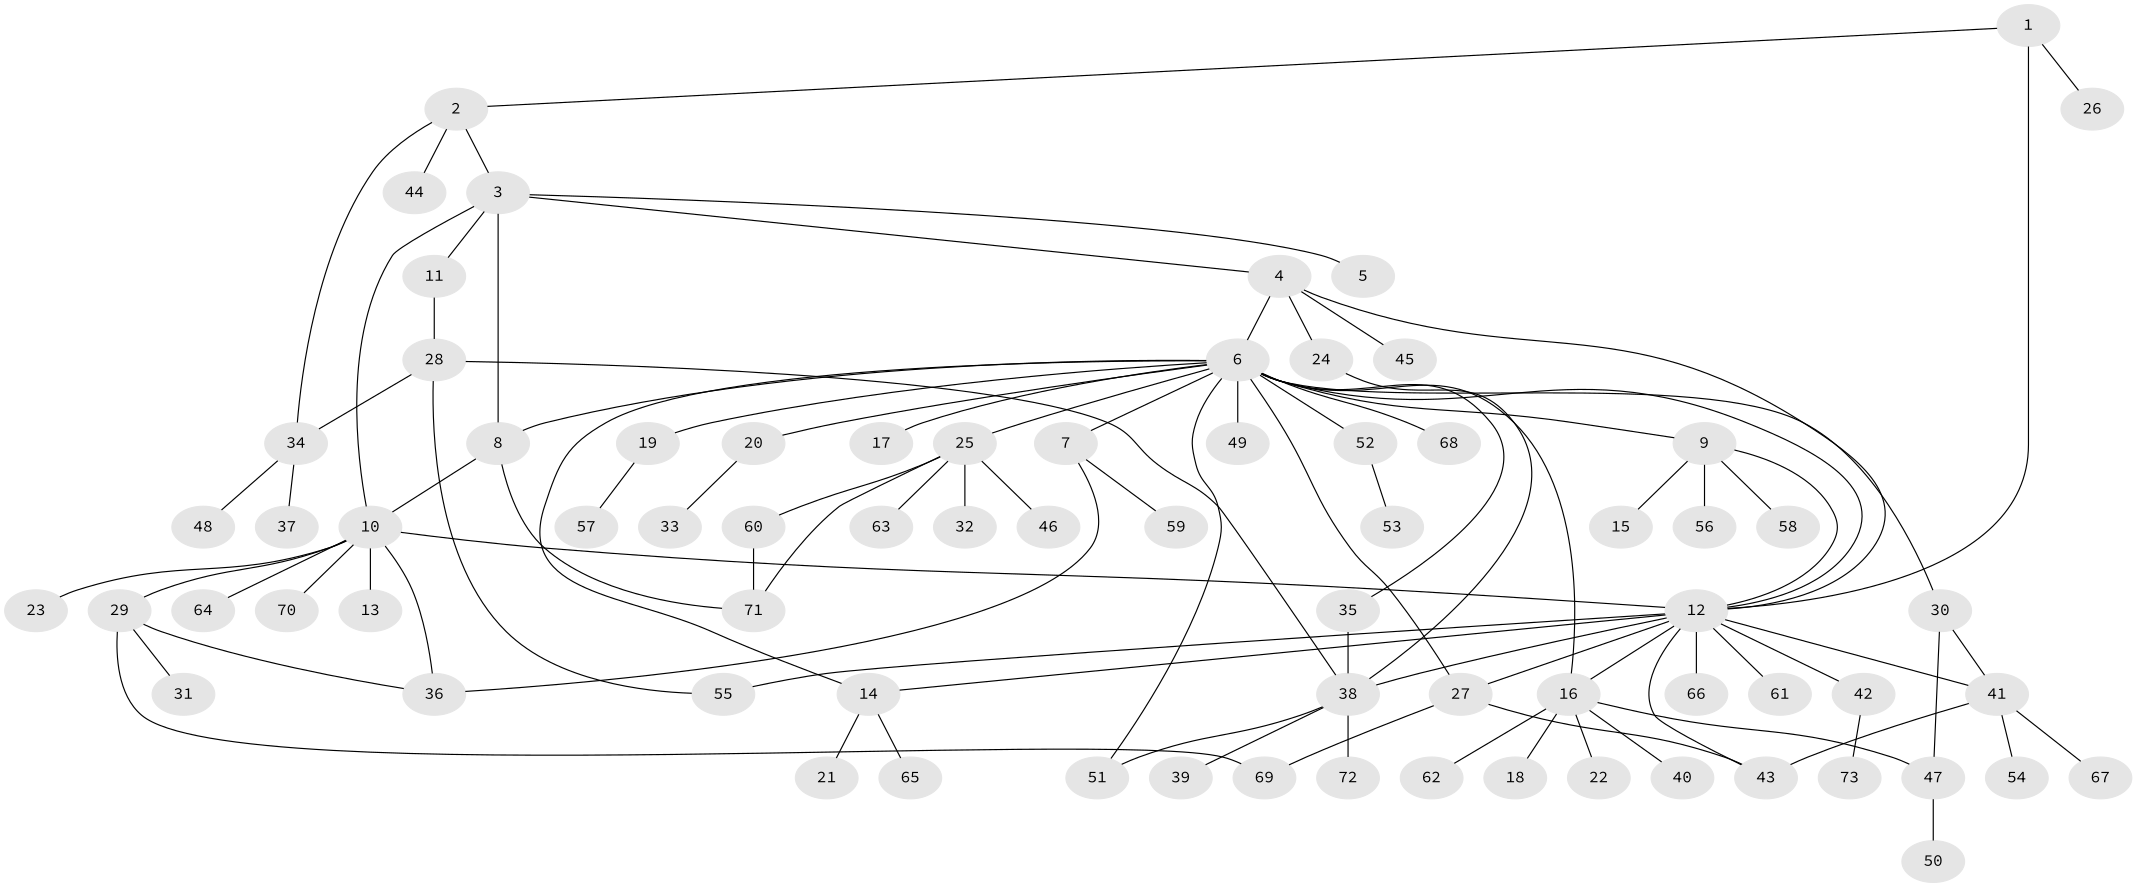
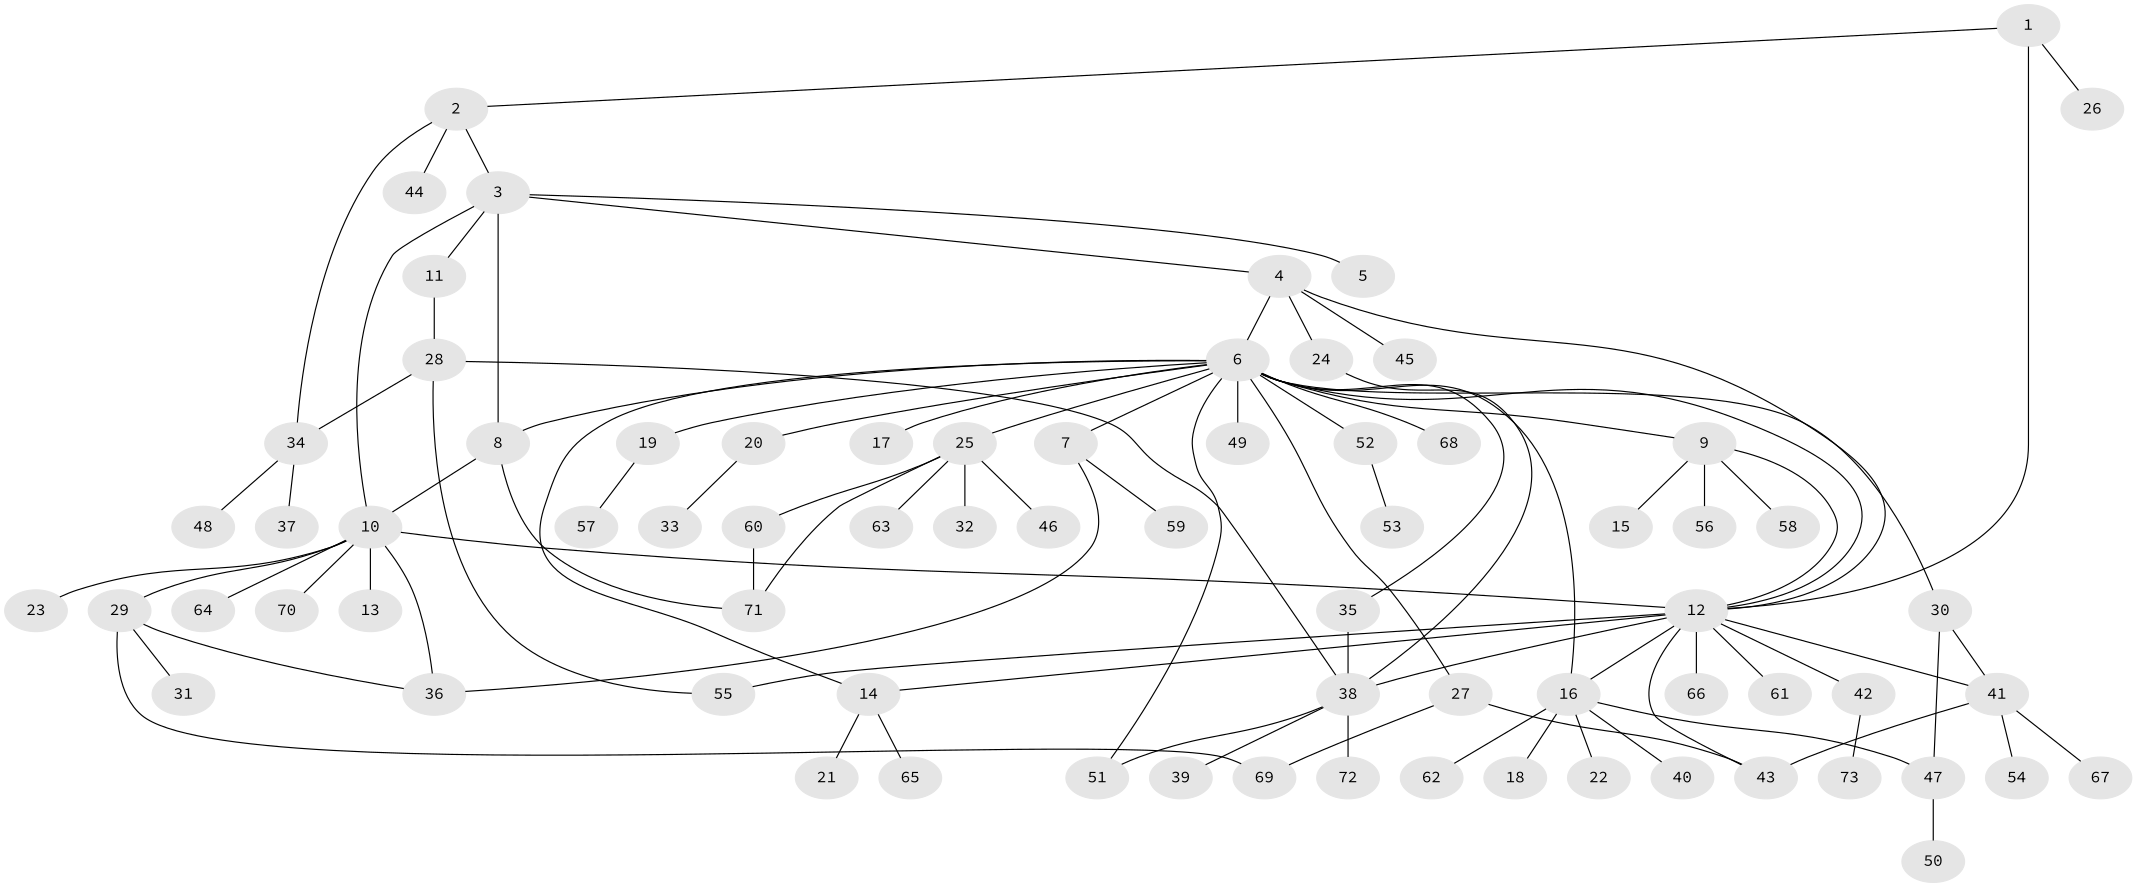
  graph {
    fontname="Source Code Pro"
    node [color=gray90 fontname="Source Code Pro" style=filled]
    edge [fontname="Source Code Pro"]
    1
    2
    12
    26
    3
    34
    44
    14
    16
    27
    38
    41
    42
    43
    55
    61
    66
    4
    5
    8
    10
    11
    30
    47
    37
    48
    6
    24
    45
    71
    36
    13
    23
    29
    64
    70
    28
    7
    9
    17
    19
    20
    25
    35
    49
    51
    52
    68
    59
    15
    56
    58
    65
    21
    18
    22
    40
    62
    57
    33
    32
    46
    60
    63
    69
    53
    31
    39
    72
    54
    67
    73
    50
    1 -- 2
    1 -- 12
    1 -- 26
    2 -- 3
    2 -- 34
    2 -- 44
    12 -- 14
    12 -- 16
-   12 -- 27
    12 -- 38
    12 -- 41
    12 -- 42
    12 -- 43
    12 -- 55
    12 -- 61
    12 -- 66
    3 -- 4
    3 -- 5
    3 -- 8
    3 -- 10
    3 -- 11
    34 -- 37
    34 -- 48
    14 -- 65
    14 -- 21
    16 -- 47
    16 -- 18
    16 -- 22
    16 -- 40
    16 -- 62
    27 -- 43
    27 -- 69
    38 -- 51
    38 -- 39
    38 -- 72
    41 -- 43
    41 -- 54
    41 -- 67
    42 -- 73
    4 -- 12
    4 -- 6
    4 -- 24
    4 -- 45
    8 -- 10
    8 -- 71
    10 -- 12
    10 -- 36
    10 -- 13
    10 -- 23
    10 -- 29
    10 -- 64
    10 -- 70
    11 -- 28
    30 -- 41
    30 -- 47
    47 -- 50
    6 -- 12
    6 -- 14
    6 -- 16
    6 -- 27
    6 -- 8
    6 -- 30
    6 -- 7
    6 -- 9
    6 -- 17
    6 -- 19
    6 -- 20
    6 -- 25
    6 -- 35
    6 -- 49
    6 -- 51
    6 -- 52
    6 -- 68
    24 -- 38
    29 -- 36
    29 -- 69
    29 -- 31
    28 -- 34
    28 -- 38
    28 -- 55
    7 -- 36
    7 -- 59
    9 -- 12
    9 -- 15
    9 -- 56
    9 -- 58
    19 -- 57
    20 -- 33
    25 -- 71
    25 -- 32
    25 -- 46
    25 -- 60
    25 -- 63
    35 -- 38
    52 -- 53
    60 -- 71
  }
